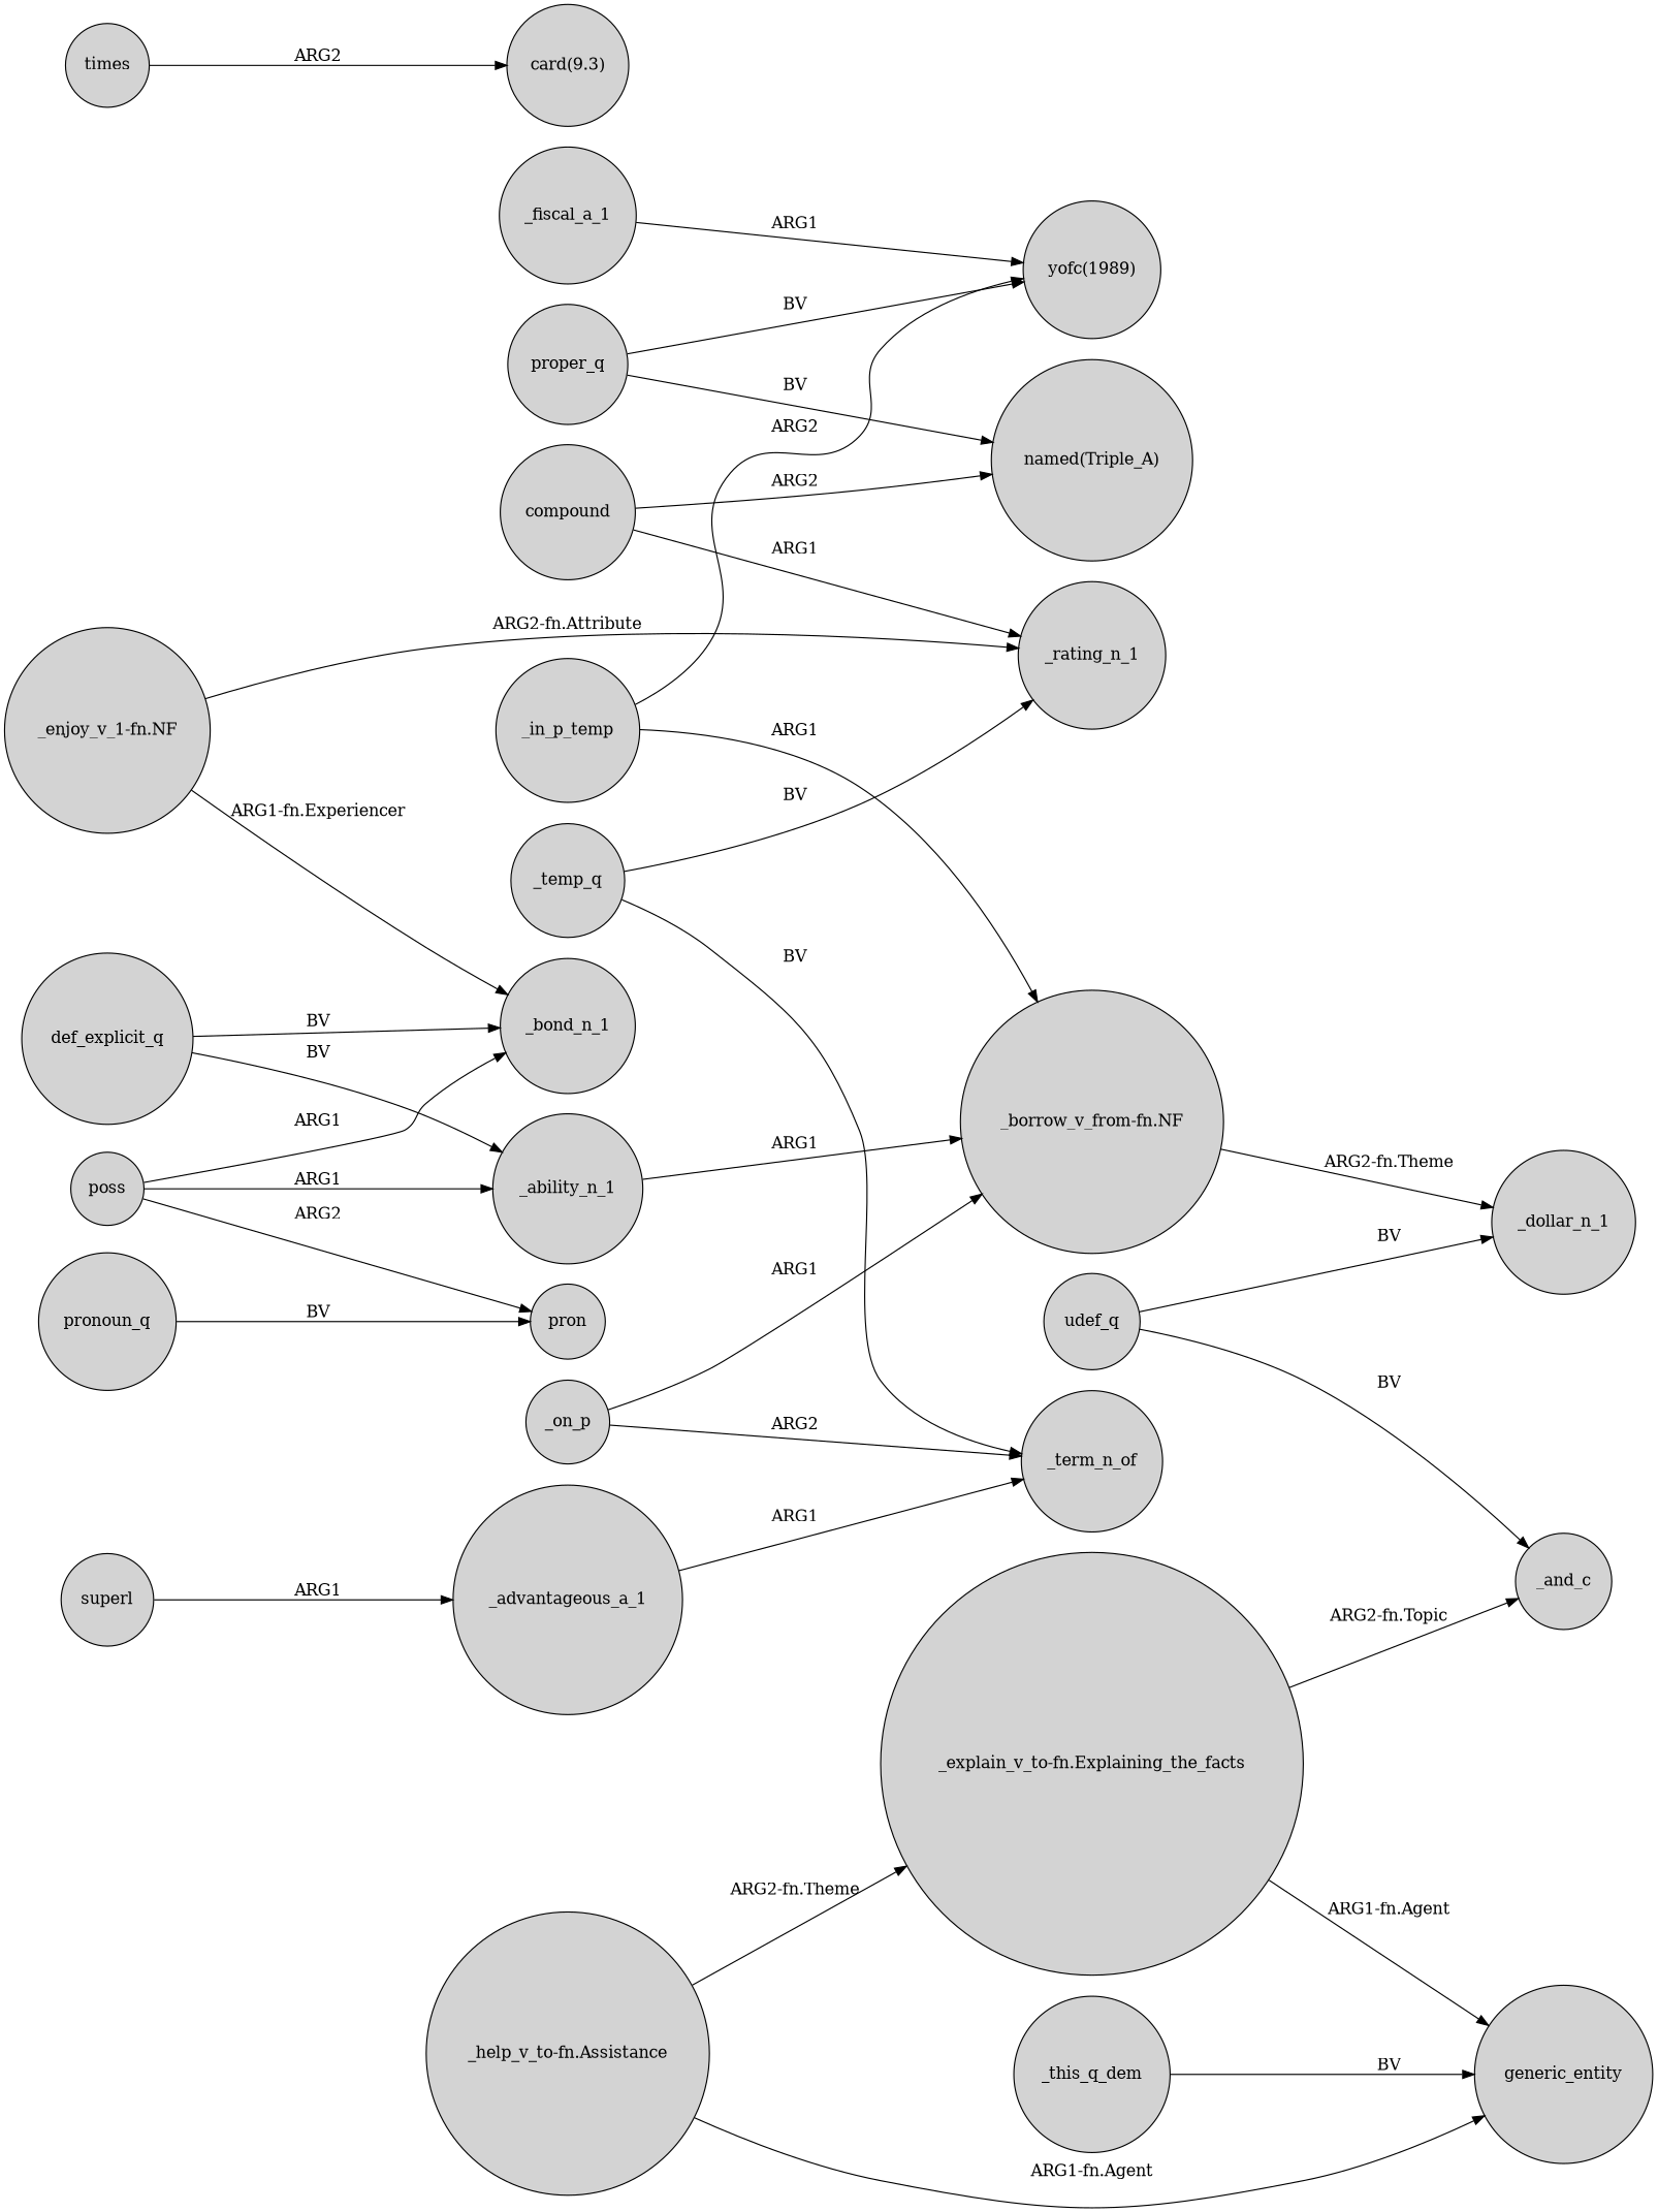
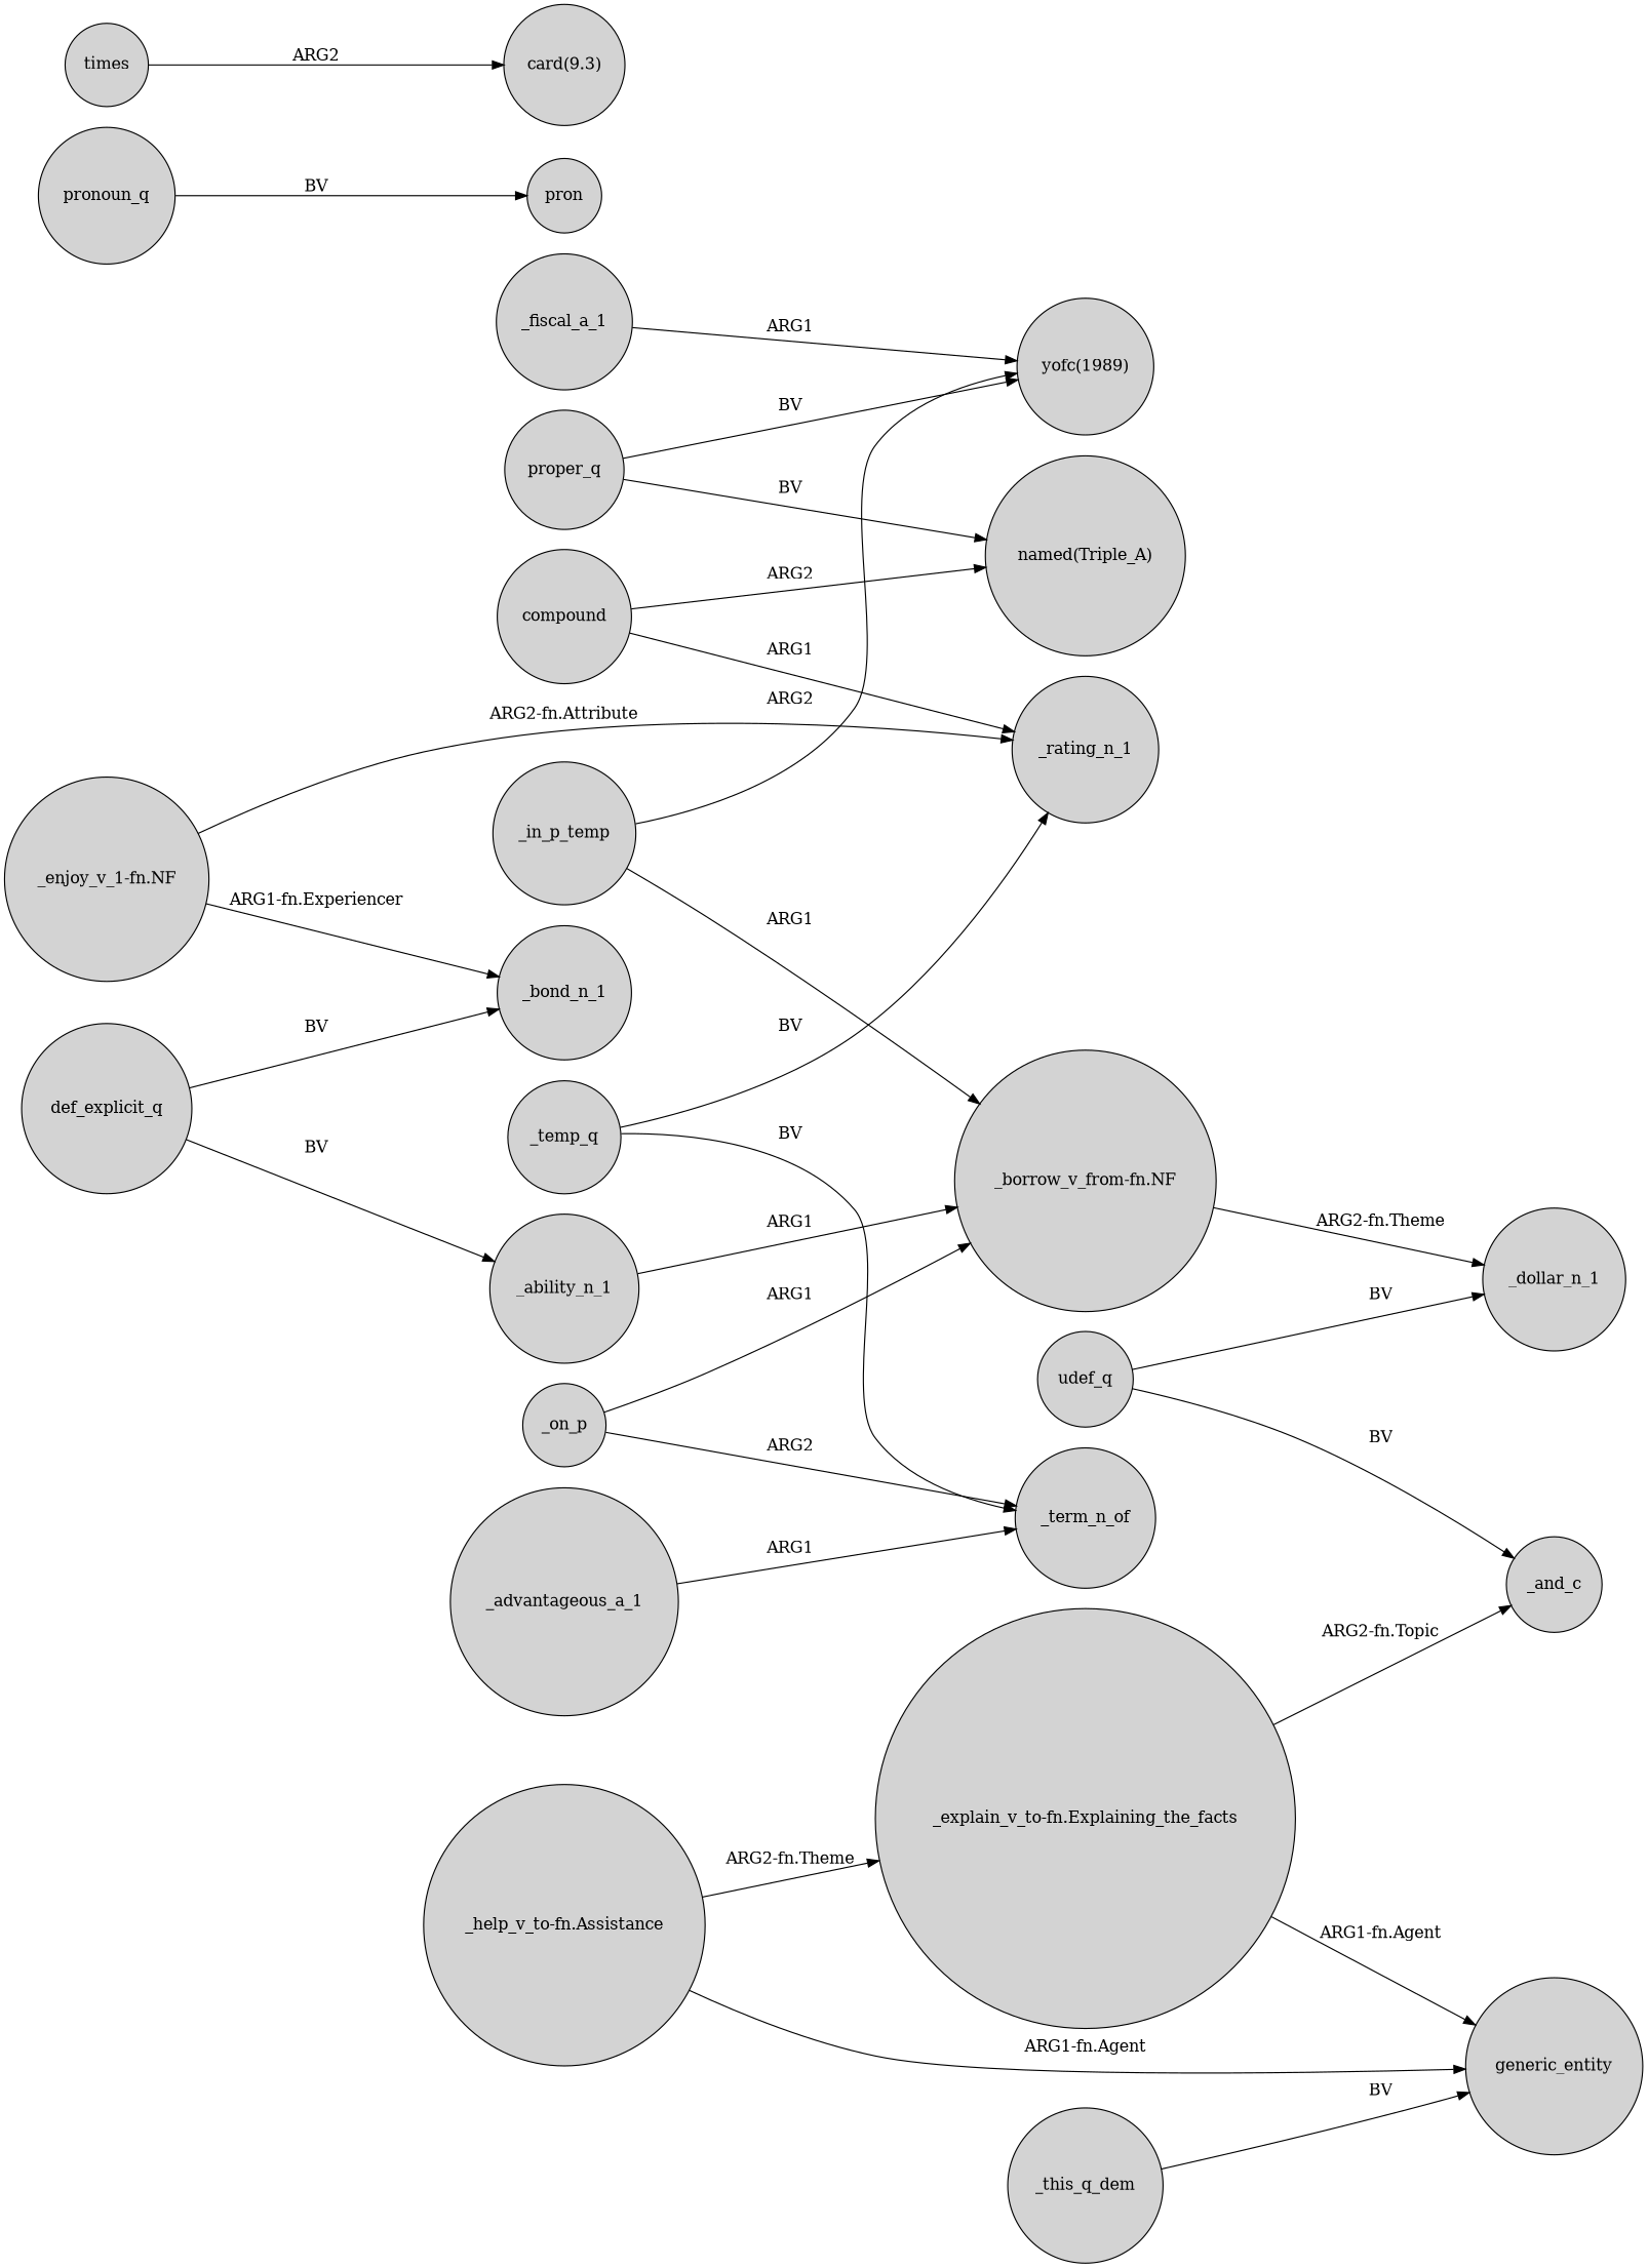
  digraph {
    rankdir=LR
    node [shape=circle style=filled]
    _in_p_temp
    "yofc(1989)"
    "_borrow_v_from-fn.NF"
    _dollar_n_1
-   superl
    _advantageous_a_1
    _term_n_of
-   poss
    pron
    _ability_n_1
    _bond_n_1
    "_enjoy_v_1-fn.NF"
    _rating_n_1
    proper_q
    "named(Triple_A)"
    times
    "card(9.3)"
    _on_p
    def_explicit_q
    compound
    pronoun_q
    n22 [label=_temp_q]
    _this_q_dem
    generic_entity
    "_explain_v_to-fn.Explaining_the_facts"
    _and_c
    _fiscal_a_1
    "_help_v_to-fn.Assistance"
    udef_q
    _in_p_temp -> "yofc(1989)" [label=ARG2]
    _in_p_temp -> "_borrow_v_from-fn.NF" [label=ARG1]
    "_borrow_v_from-fn.NF" -> _dollar_n_1 [label="ARG2-fn.Theme"]
-   superl -> _advantageous_a_1 [label=ARG1]
    _advantageous_a_1 -> _term_n_of [label=ARG1]
-   poss -> pron [label=ARG2]
-   poss -> _ability_n_1 [label=ARG1]
-   poss -> _bond_n_1 [label=ARG1]
    _ability_n_1 -> "_borrow_v_from-fn.NF" [label=ARG1]
    "_enjoy_v_1-fn.NF" -> _bond_n_1 [label="ARG1-fn.Experiencer"]
    "_enjoy_v_1-fn.NF" -> _rating_n_1 [label="ARG2-fn.Attribute"]
    proper_q -> "yofc(1989)" [label=BV]
    proper_q -> "named(Triple_A)" [label=BV]
    times -> "card(9.3)" [label=ARG2]
    _on_p -> "_borrow_v_from-fn.NF" [label=ARG1]
    _on_p -> _term_n_of [label=ARG2]
    def_explicit_q -> _ability_n_1 [label=BV]
    def_explicit_q -> _bond_n_1 [label=BV]
    compound -> _rating_n_1 [label=ARG1]
    compound -> "named(Triple_A)" [label=ARG2]
    pronoun_q -> pron [label=BV]
    n22 -> _term_n_of [label=BV]
    n22 -> _rating_n_1 [label=BV]
    _this_q_dem -> generic_entity [label=BV]
    "_explain_v_to-fn.Explaining_the_facts" -> generic_entity [label="ARG1-fn.Agent"]
    "_explain_v_to-fn.Explaining_the_facts" -> _and_c [label="ARG2-fn.Topic"]
    _fiscal_a_1 -> "yofc(1989)" [label=ARG1]
    "_help_v_to-fn.Assistance" -> generic_entity [label="ARG1-fn.Agent"]
    "_help_v_to-fn.Assistance" -> "_explain_v_to-fn.Explaining_the_facts" [label="ARG2-fn.Theme"]
    udef_q -> _dollar_n_1 [label=BV]
    udef_q -> _and_c [label=BV]
  }
